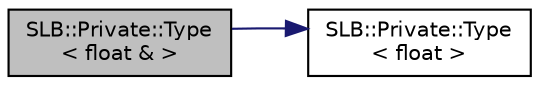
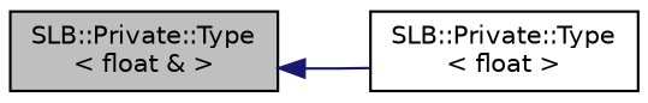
  digraph {
    rankdir=LR
    node [color=black fontname=Helvetica fontsize=10 shape=record style=filled]
    n1 [fillcolor=grey75 fontcolor=black height=0.2 label="SLB::Private::Type\l\< float & \>" width=0.4]
    n2 [fillcolor=white height=0.2 label="SLB::Private::Type\l\< float \>" width=0.4]
-   n2 -> n1 [color=midnightblue dir=back fontname=Helvetica fontsize=10 labelfontname=Helvetica labelfontsize=10 style=solid]
+   n1 -> n2 [color=midnightblue dir=back fontname=Helvetica fontsize=10 labelfontname=Helvetica labelfontsize=10 style=solid]
  }
